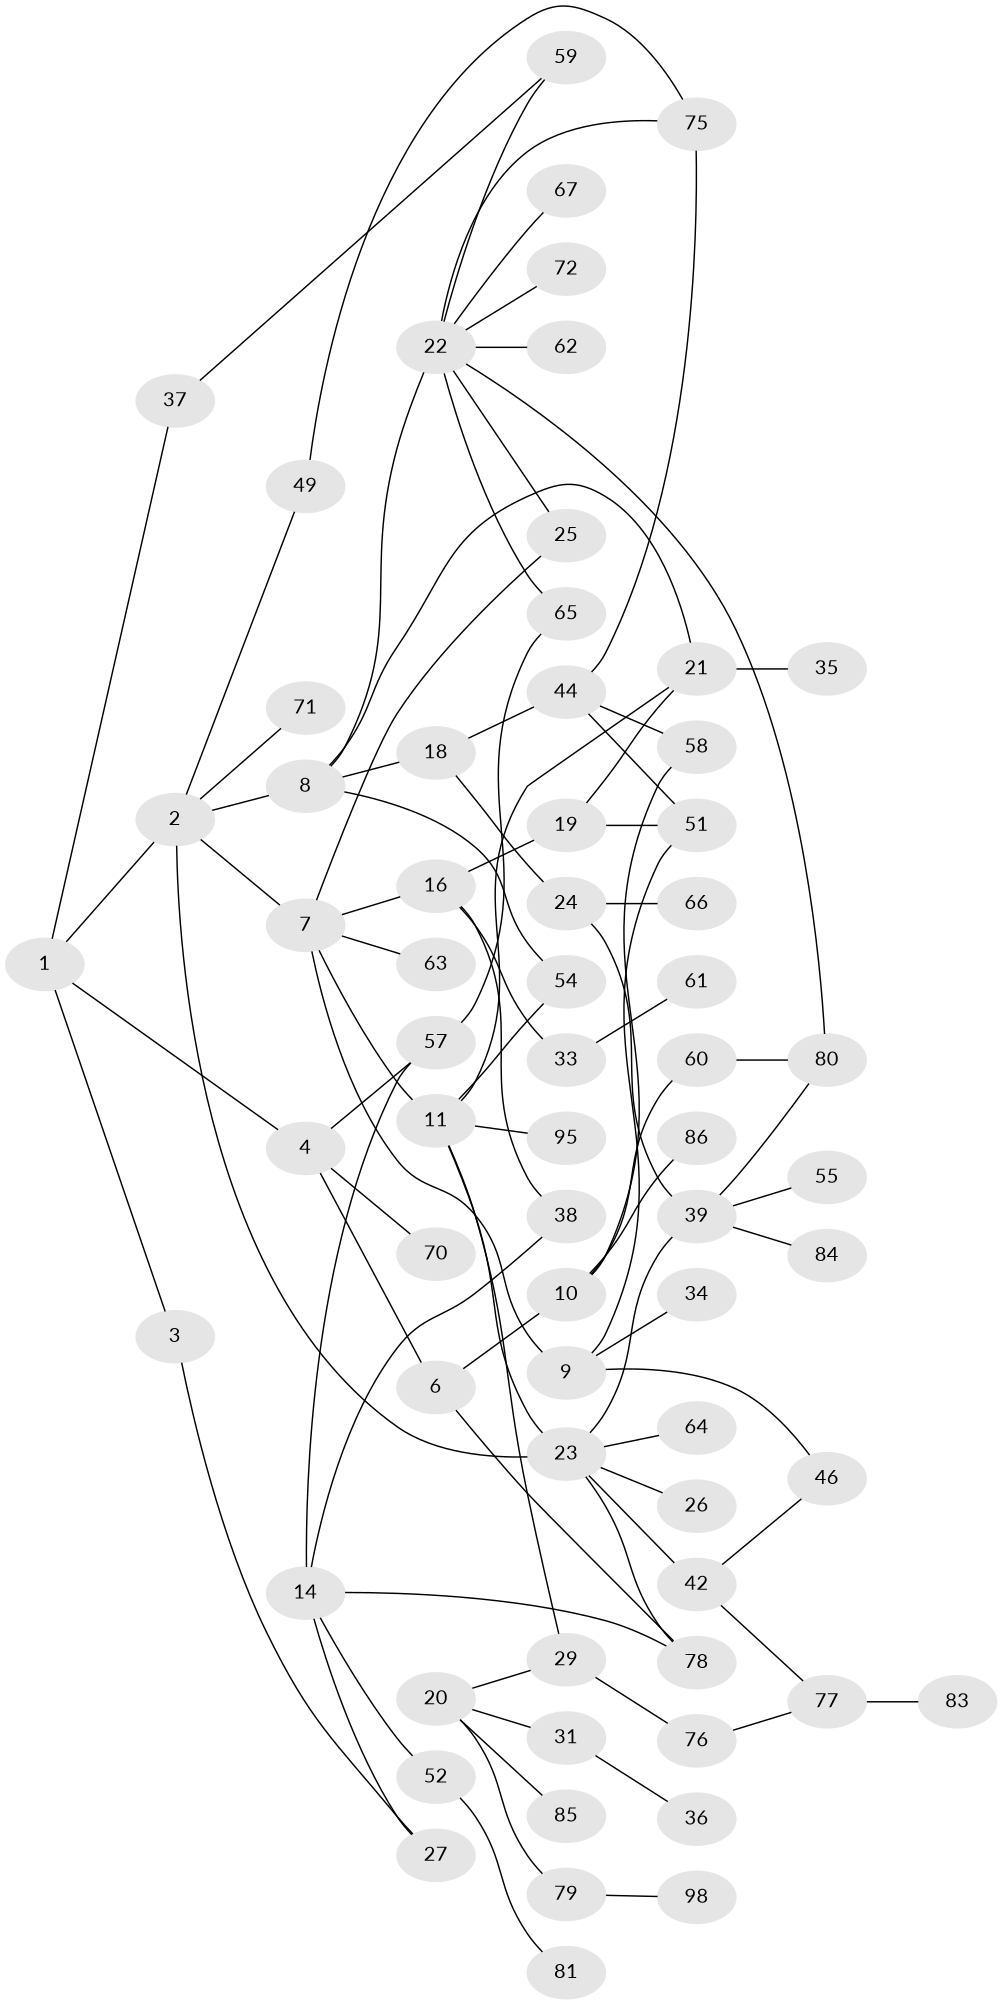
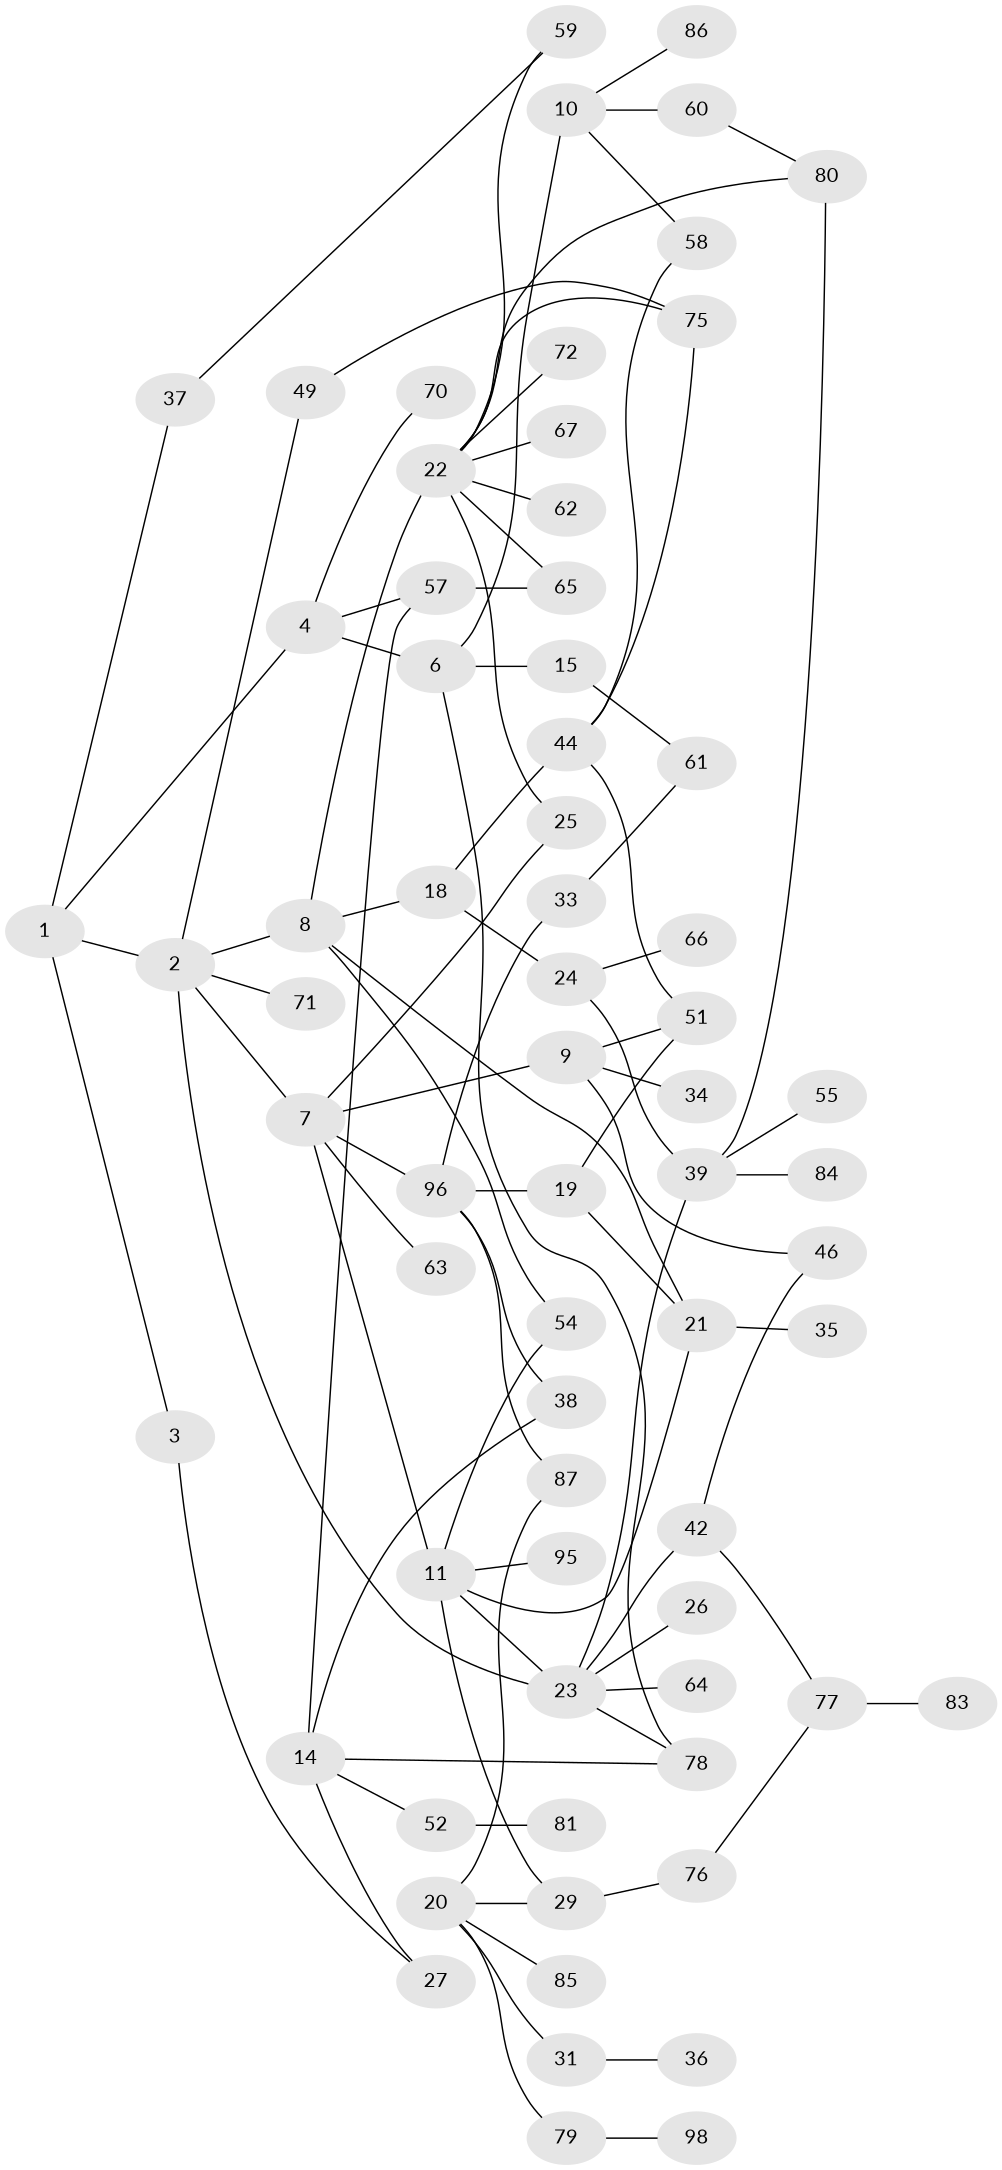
  graph {
    fontname=Lato
    rankdir=LR
    node [color=gray90 fontname=Lato style=filled]
    edge [fontname=Lato]
    1 [super="+5"]
    2 [super="+13"]
    3 [super="+74"]
    4 [super="+47"]
    37
    7 [super="+28"]
    8 [super="+12"]
    23 [super="+53"]
    49
    71
    27 [super="+82"]
    6 [super="+17"]
    70
    57
    59
    9
    11 [super="+88"]
-   16 [super="+73"]
+   16 [super="+73" label=96]
    25 [super="+91"]
    63
    18
    21 [super="+99"]
    22 [super="+89"]
    54
    78
    26
    39 [super="+41"]
    42
    64
    75
    10 [super="+32"]
+   15
    14 [super="+48"]
    38
    52
    58 [super="+90"]
    60 [super="+68"]
    86
    61
    34
    46 [super="+50"]
    51 [super="+93"]
    29 [super="+30"]
    95
    19
    33 [super="+92"]
+   87
    20 [super="+40"]
    31
    79
    85
    24 [super="+45"]
    44 [super="+56"]
    35 [super="+69"]
    62
    65
    67
    72
    80
    76
    81 [super="+100"]
    66 [super="+94"]
    36
    98
    55
    84
    77 [super="+96"]
    83
    1 -- 2
    1 -- 3
    1 -- 4
    1 -- 37
    2 -- 7
    2 -- 8
    2 -- 23
    2 -- 49
    2 -- 71
    3 -- 27
    4 -- 6
    4 -- 70
    4 -- 57
    37 -- 59
    7 -- 9
    7 -- 11
    7 -- 16
    7 -- 25
    7 -- 63
    8 -- 18
    8 -- 21
    8 -- 22
    8 -- 54
    23 -- 78
    23 -- 26
    23 -- 39
    23 -- 42
    23 -- 64
    49 -- 75
    6 -- 78
    6 -- 10
+   6 -- 15
    57 -- 65
    9 -- 34
    9 -- 46
    9 -- 51
    11 -- 23
    11 -- 21
    11 -- 54
    11 -- 29
    11 -- 95
    16 -- 38
    16 -- 19
    16 -- 33
+   16 -- 87
    18 -- 24
    18 -- 44
    21 -- 35
    22 -- 59
    22 -- 25
    22 -- 75
    22 -- 62
    22 -- 65
    22 -- 67
    22 -- 72
    22 -- 80
    39 -- 80
    39 -- 55
    39 -- 84
    42 -- 46
    42 -- 77
    10 -- 58
    10 -- 60
    10 -- 86
+   15 -- 61
    14 -- 27
    14 -- 57
    14 -- 78
    14 -- 38
    14 -- 52
    52 -- 81
    60 -- 80
    29 -- 76
    19 -- 21
    19 -- 51
    33 -- 61
    20 -- 29
+   20 -- 87
    20 -- 31
    20 -- 79
    20 -- 85
    31 -- 36
    79 -- 98
    24 -- 39
    24 -- 66 [weight=2]
    44 -- 75
    44 -- 58
    44 -- 51
    76 -- 77
    77 -- 83
  }
